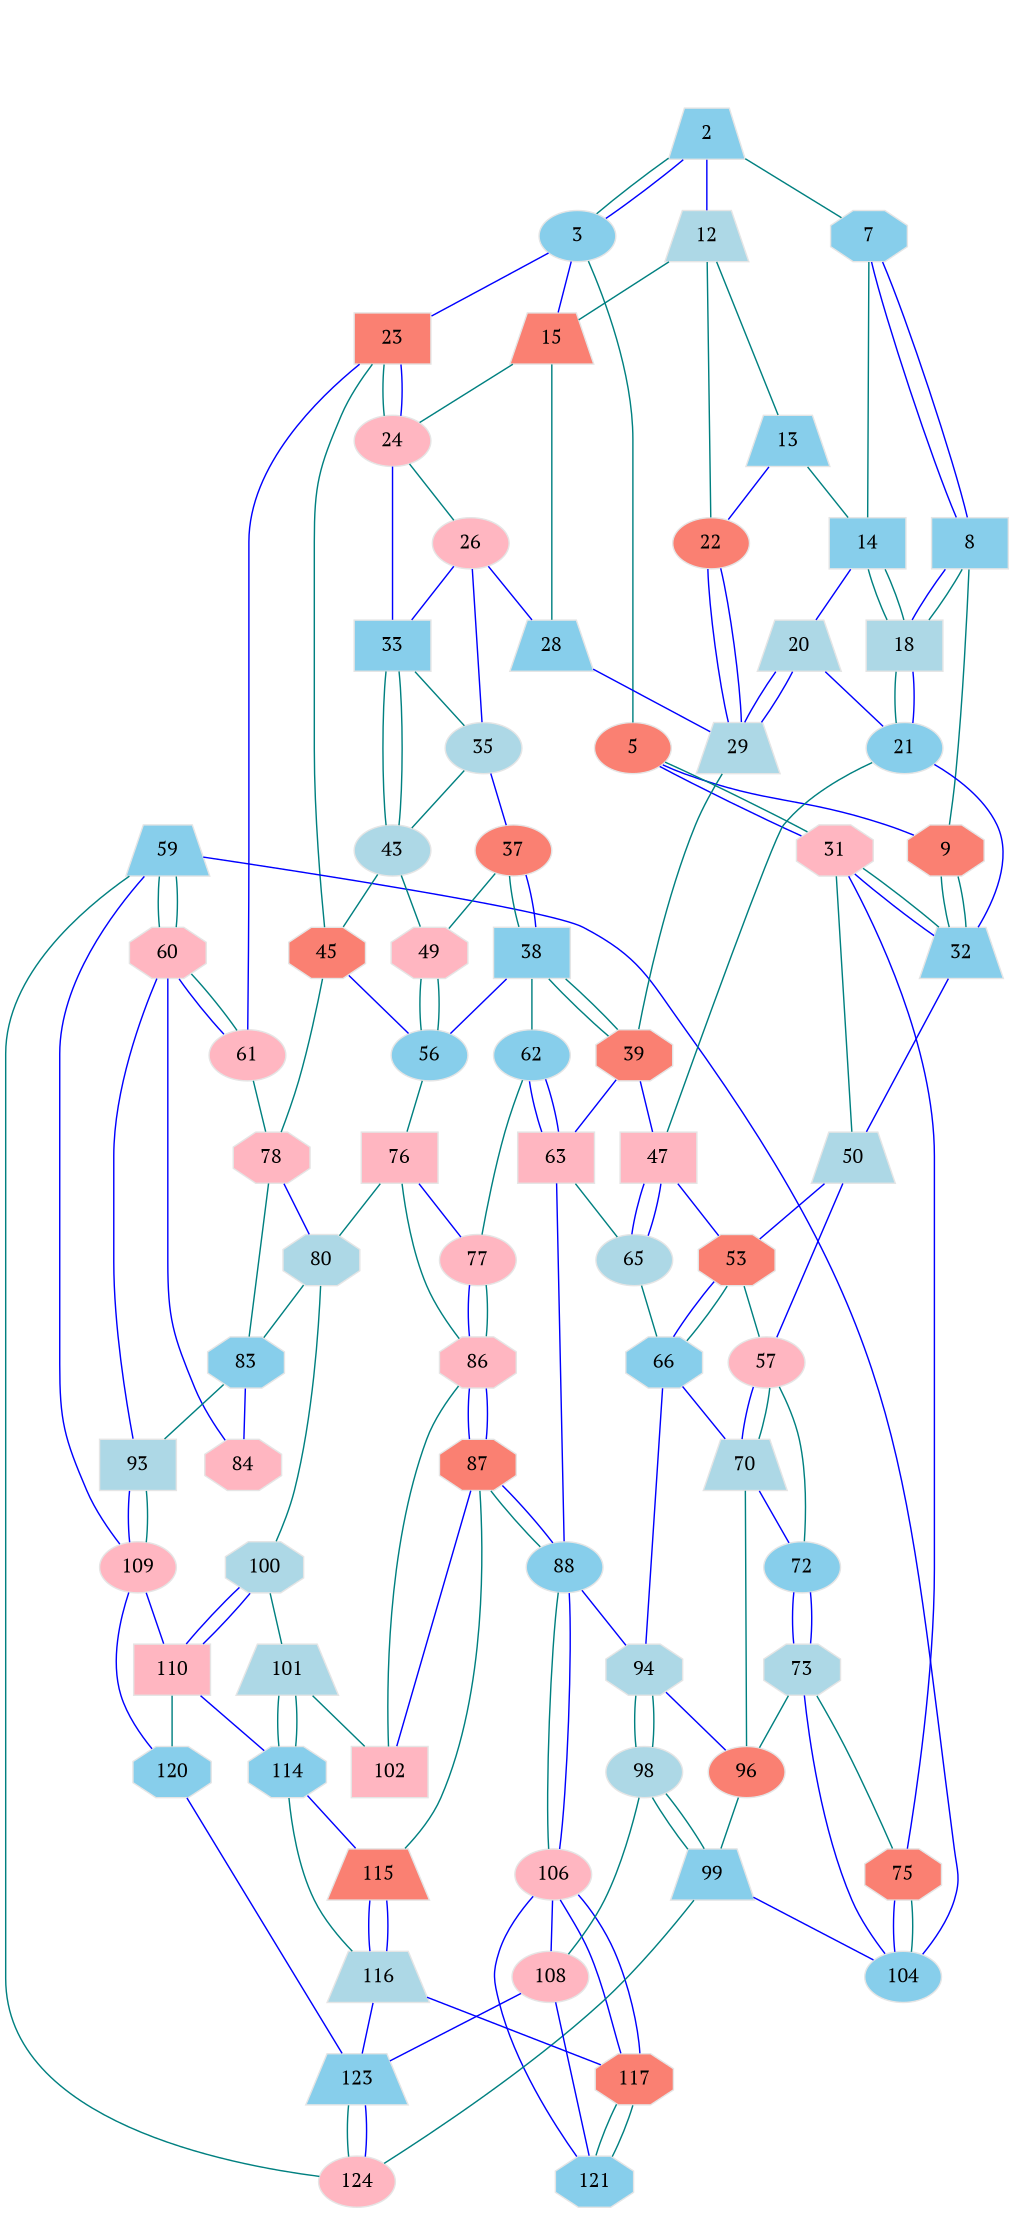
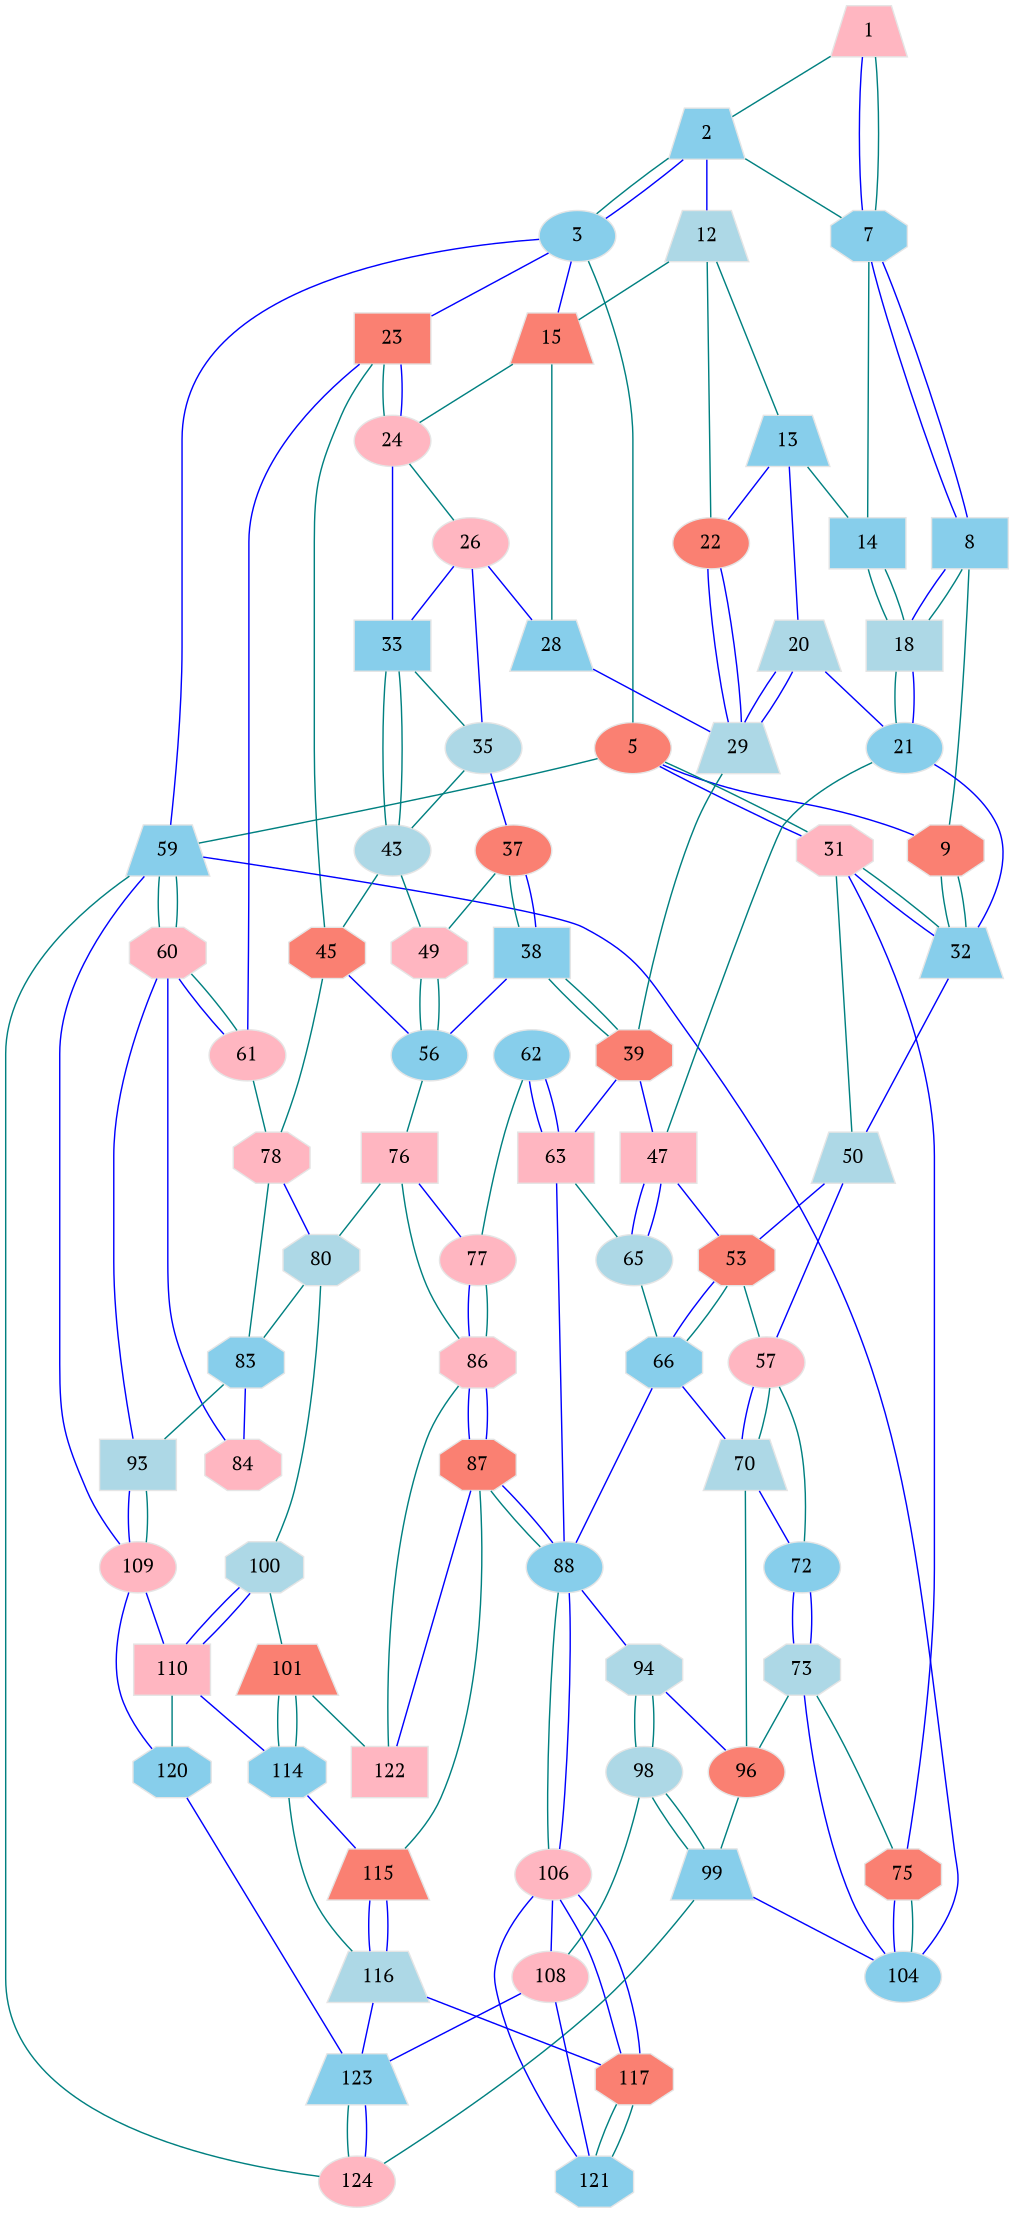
  graph {
    fontname="PT Serif"
    node [color=gray90 fillcolor=skyblue fontname="PT Serif" shape=ellipse style=filled]
    edge [color=blue fontname="PT Serif"]
+   1 [fillcolor=lightpink shape=trapezium]
    2 [shape=trapezium super="+10"]
    7 [shape=octagon super="+11"]
    3 [super="+4"]
    12 [fillcolor=lightblue shape=trapezium super="+17"]
    8 [shape=box]
    14 [shape=box]
    5 [fillcolor=salmon super="+6"]
    15 [fillcolor=salmon shape=trapezium super="+16"]
    23 [fillcolor=salmon shape=box super="+44"]
    59 [shape=trapezium super="+105"]
    13 [shape=trapezium super="+19"]
    22 [fillcolor=salmon]
    9 [fillcolor=salmon shape=octagon]
    31 [fillcolor=lightpink shape=octagon super="+52"]
    24 [fillcolor=lightpink super="+25"]
    28 [shape=trapezium]
    45 [fillcolor=salmon shape=octagon super="+55"]
    61 [fillcolor=lightpink super="+82"]
    60 [fillcolor=lightpink shape=octagon super="+85"]
    104 [super="+112"]
    109 [fillcolor=lightpink super="+113"]
    124 [fillcolor=lightpink]
    32 [shape=trapezium super="+42"]
    50 [fillcolor=lightblue shape=trapezium super="+51"]
    75 [fillcolor=salmon shape=octagon]
    18 [fillcolor=lightblue shape=box]
    21 [super="+41"]
    20 [fillcolor=lightblue shape=trapezium]
    29 [fillcolor=lightblue shape=trapezium super="+30"]
    26 [fillcolor=lightpink super="+27"]
    33 [shape=box super="+34"]
    47 [fillcolor=lightpink shape=box super="+48"]
    39 [fillcolor=salmon shape=octagon super="+40"]
    53 [fillcolor=salmon shape=octagon super="+54"]
    65 [fillcolor=lightblue]
    56 [super="+57"]
    78 [fillcolor=lightpink shape=octagon super="+79"]
    35 [fillcolor=lightblue super="+36"]
    43 [fillcolor=lightblue super="+46"]
    37 [fillcolor=salmon]
    63 [fillcolor=lightpink shape=box super="+64"]
    n43 [fillcolor=lightpink label=57 super="+68"]
    49 [fillcolor=lightpink shape=octagon]
    38 [shape=box super="+58"]
    62
    76 [fillcolor=lightpink shape=box super="+81"]
    77 [fillcolor=lightpink]
    88 [super="+89"]
    80 [fillcolor=lightblue shape=octagon super="+92"]
    83 [shape=octagon super="+91"]
    66 [shape=octagon super="+69"]
    70 [fillcolor=lightblue shape=trapezium super="+71"]
    72
    94 [fillcolor=lightblue shape=octagon super="+95"]
    86 [fillcolor=lightpink shape=octagon super="+90"]
    84 [fillcolor=lightpink shape=octagon]
    93 [fillcolor=lightblue shape=box]
    110 [fillcolor=lightpink shape=box super="+118"]
    120 [shape=octagon]
    106 [fillcolor=lightpink super="+107"]
    96 [fillcolor=salmon super="+97"]
    98 [fillcolor=lightblue]
    73 [fillcolor=lightblue shape=octagon super="+74"]
    99 [shape=trapezium super="+111"]
    100 [fillcolor=lightblue shape=octagon]
    87 [fillcolor=salmon shape=octagon super="+103"]
-   102 [fillcolor=lightpink shape=box]
-   101 [fillcolor=lightblue shape=trapezium]
+   102 [fillcolor=lightpink shape=box label=122]
+   101 [fillcolor=salmon shape=trapezium]
    115 [fillcolor=salmon shape=trapezium]
    116 [fillcolor=lightblue shape=trapezium super="+125"]
    108 [fillcolor=lightpink super="+122"]
    117 [fillcolor=salmon shape=octagon]
    121 [shape=octagon]
    123 [shape=trapezium super="+126"]
    114 [shape=octagon super="+119"]
+   1 -- 2 [color=teal]
+   1 -- 7
+   1 -- 7 [color=teal]
    2 -- 7 [color=teal]
    2 -- 3 [color=teal]
    2 -- 3
    2 -- 12
    7 -- 8
    7 -- 8
    7 -- 14 [color=teal]
    3 -- 5 [color=teal]
    3 -- 15
    3 -- 23
+   3 -- 59
    12 -- 15 [color=teal]
    12 -- 13 [color=teal]
    12 -- 22 [color=teal]
    8 -- 9 [color=teal]
    8 -- 18
    8 -- 18 [color=teal]
    14 -- 18 [color=teal]
    14 -- 18 [color=teal]
+   5 -- 59 [color=teal]
    5 -- 9
    5 -- 31
    5 -- 31 [color=teal]
    15 -- 24 [color=teal]
    15 -- 28 [color=teal]
    23 -- 24 [color=teal]
    23 -- 24
    23 -- 45 [color=teal]
    23 -- 61
    59 -- 60 [color=teal]
    59 -- 60 [color=teal]
    59 -- 104
    59 -- 109
    59 -- 124 [color=teal]
    13 -- 14 [color=teal]
    13 -- 22
-   14 -- 20
+   13 -- 20
    22 -- 29
    22 -- 29
    9 -- 32 [color=teal]
    9 -- 32 [color=teal]
    31 -- 32
    31 -- 32 [color=teal]
    31 -- 50 [color=teal]
    31 -- 75
    24 -- 26 [color=teal]
    24 -- 33
    28 -- 29
    45 -- 56
    45 -- 78 [color=teal]
    61 -- 78 [color=teal]
    60 -- 61
    60 -- 61 [color=teal]
    60 -- 84
    60 -- 93
    109 -- 110
    109 -- 120
    32 -- 50
    50 -- 53
    50 -- n43
    75 -- 104
    75 -- 104 [color=teal]
    18 -- 21 [color=teal]
    18 -- 21
    21 -- 32
    21 -- 47 [color=teal]
    20 -- 21
    20 -- 29
    20 -- 29
    29 -- 39 [color=teal]
    26 -- 28
    26 -- 33
    26 -- 35
    33 -- 35 [color=teal]
    33 -- 43 [color=teal]
    33 -- 43 [color=teal]
    47 -- 53
    47 -- 65
    47 -- 65
    39 -- 47
    39 -- 63
    53 -- n43 [color=teal]
    53 -- 66
    53 -- 66 [color=teal]
    65 -- 66 [color=teal]
    56 -- 76 [color=teal]
    78 -- 80
    78 -- 83 [color=teal]
    35 -- 43 [color=teal]
    35 -- 37
    43 -- 45 [color=teal]
    43 -- 49 [color=teal]
    37 -- 49 [color=teal]
    37 -- 38 [color=teal]
    37 -- 38
    63 -- 65 [color=teal]
    63 -- 88
    n43 -- 70
    n43 -- 70 [color=teal]
    n43 -- 72 [color=teal]
    49 -- 56 [color=teal]
    49 -- 56 [color=teal]
    38 -- 39 [color=teal]
    38 -- 39 [color=teal]
    38 -- 56
-   38 -- 62 [color=teal]
    62 -- 63
    62 -- 63
    62 -- 77 [color=teal]
    76 -- 77
    76 -- 80 [color=teal]
    76 -- 86 [color=teal]
    77 -- 86
    77 -- 86 [color=teal]
    88 -- 94
    88 -- 106 [color=teal]
    88 -- 106
    80 -- 83 [color=teal]
    80 -- 100 [color=teal]
    83 -- 84
    83 -- 93 [color=teal]
    66 -- 70
-   66 -- 94
+   66 -- 88
    70 -- 72
    70 -- 96 [color=teal]
    72 -- 73
    72 -- 73
    94 -- 96
    94 -- 98 [color=teal]
    94 -- 98 [color=teal]
    86 -- 87
    86 -- 87
    86 -- 102 [color=teal]
    93 -- 109
    93 -- 109 [color=teal]
    110 -- 120 [color=teal]
    110 -- 114
    120 -- 123
    106 -- 108
    106 -- 117
    106 -- 117
    106 -- 121
    96 -- 99 [color=teal]
    98 -- 99 [color=teal]
    98 -- 99 [color=teal]
    98 -- 108 [color=teal]
    73 -- 104
    73 -- 75 [color=teal]
    73 -- 96 [color=teal]
    99 -- 104
    99 -- 124 [color=teal]
    100 -- 110
    100 -- 110
    100 -- 101 [color=teal]
    87 -- 88 [color=teal]
    87 -- 88
    87 -- 102
    87 -- 115 [color=teal]
    101 -- 102 [color=teal]
    101 -- 114 [color=teal]
    101 -- 114 [color=teal]
    115 -- 116
    115 -- 116
    116 -- 117
    116 -- 123
    108 -- 121
    108 -- 123
    117 -- 121 [color=teal]
    117 -- 121 [color=teal]
    123 -- 124 [color=teal]
    123 -- 124
    114 -- 115
    114 -- 116 [color=teal]
  }
